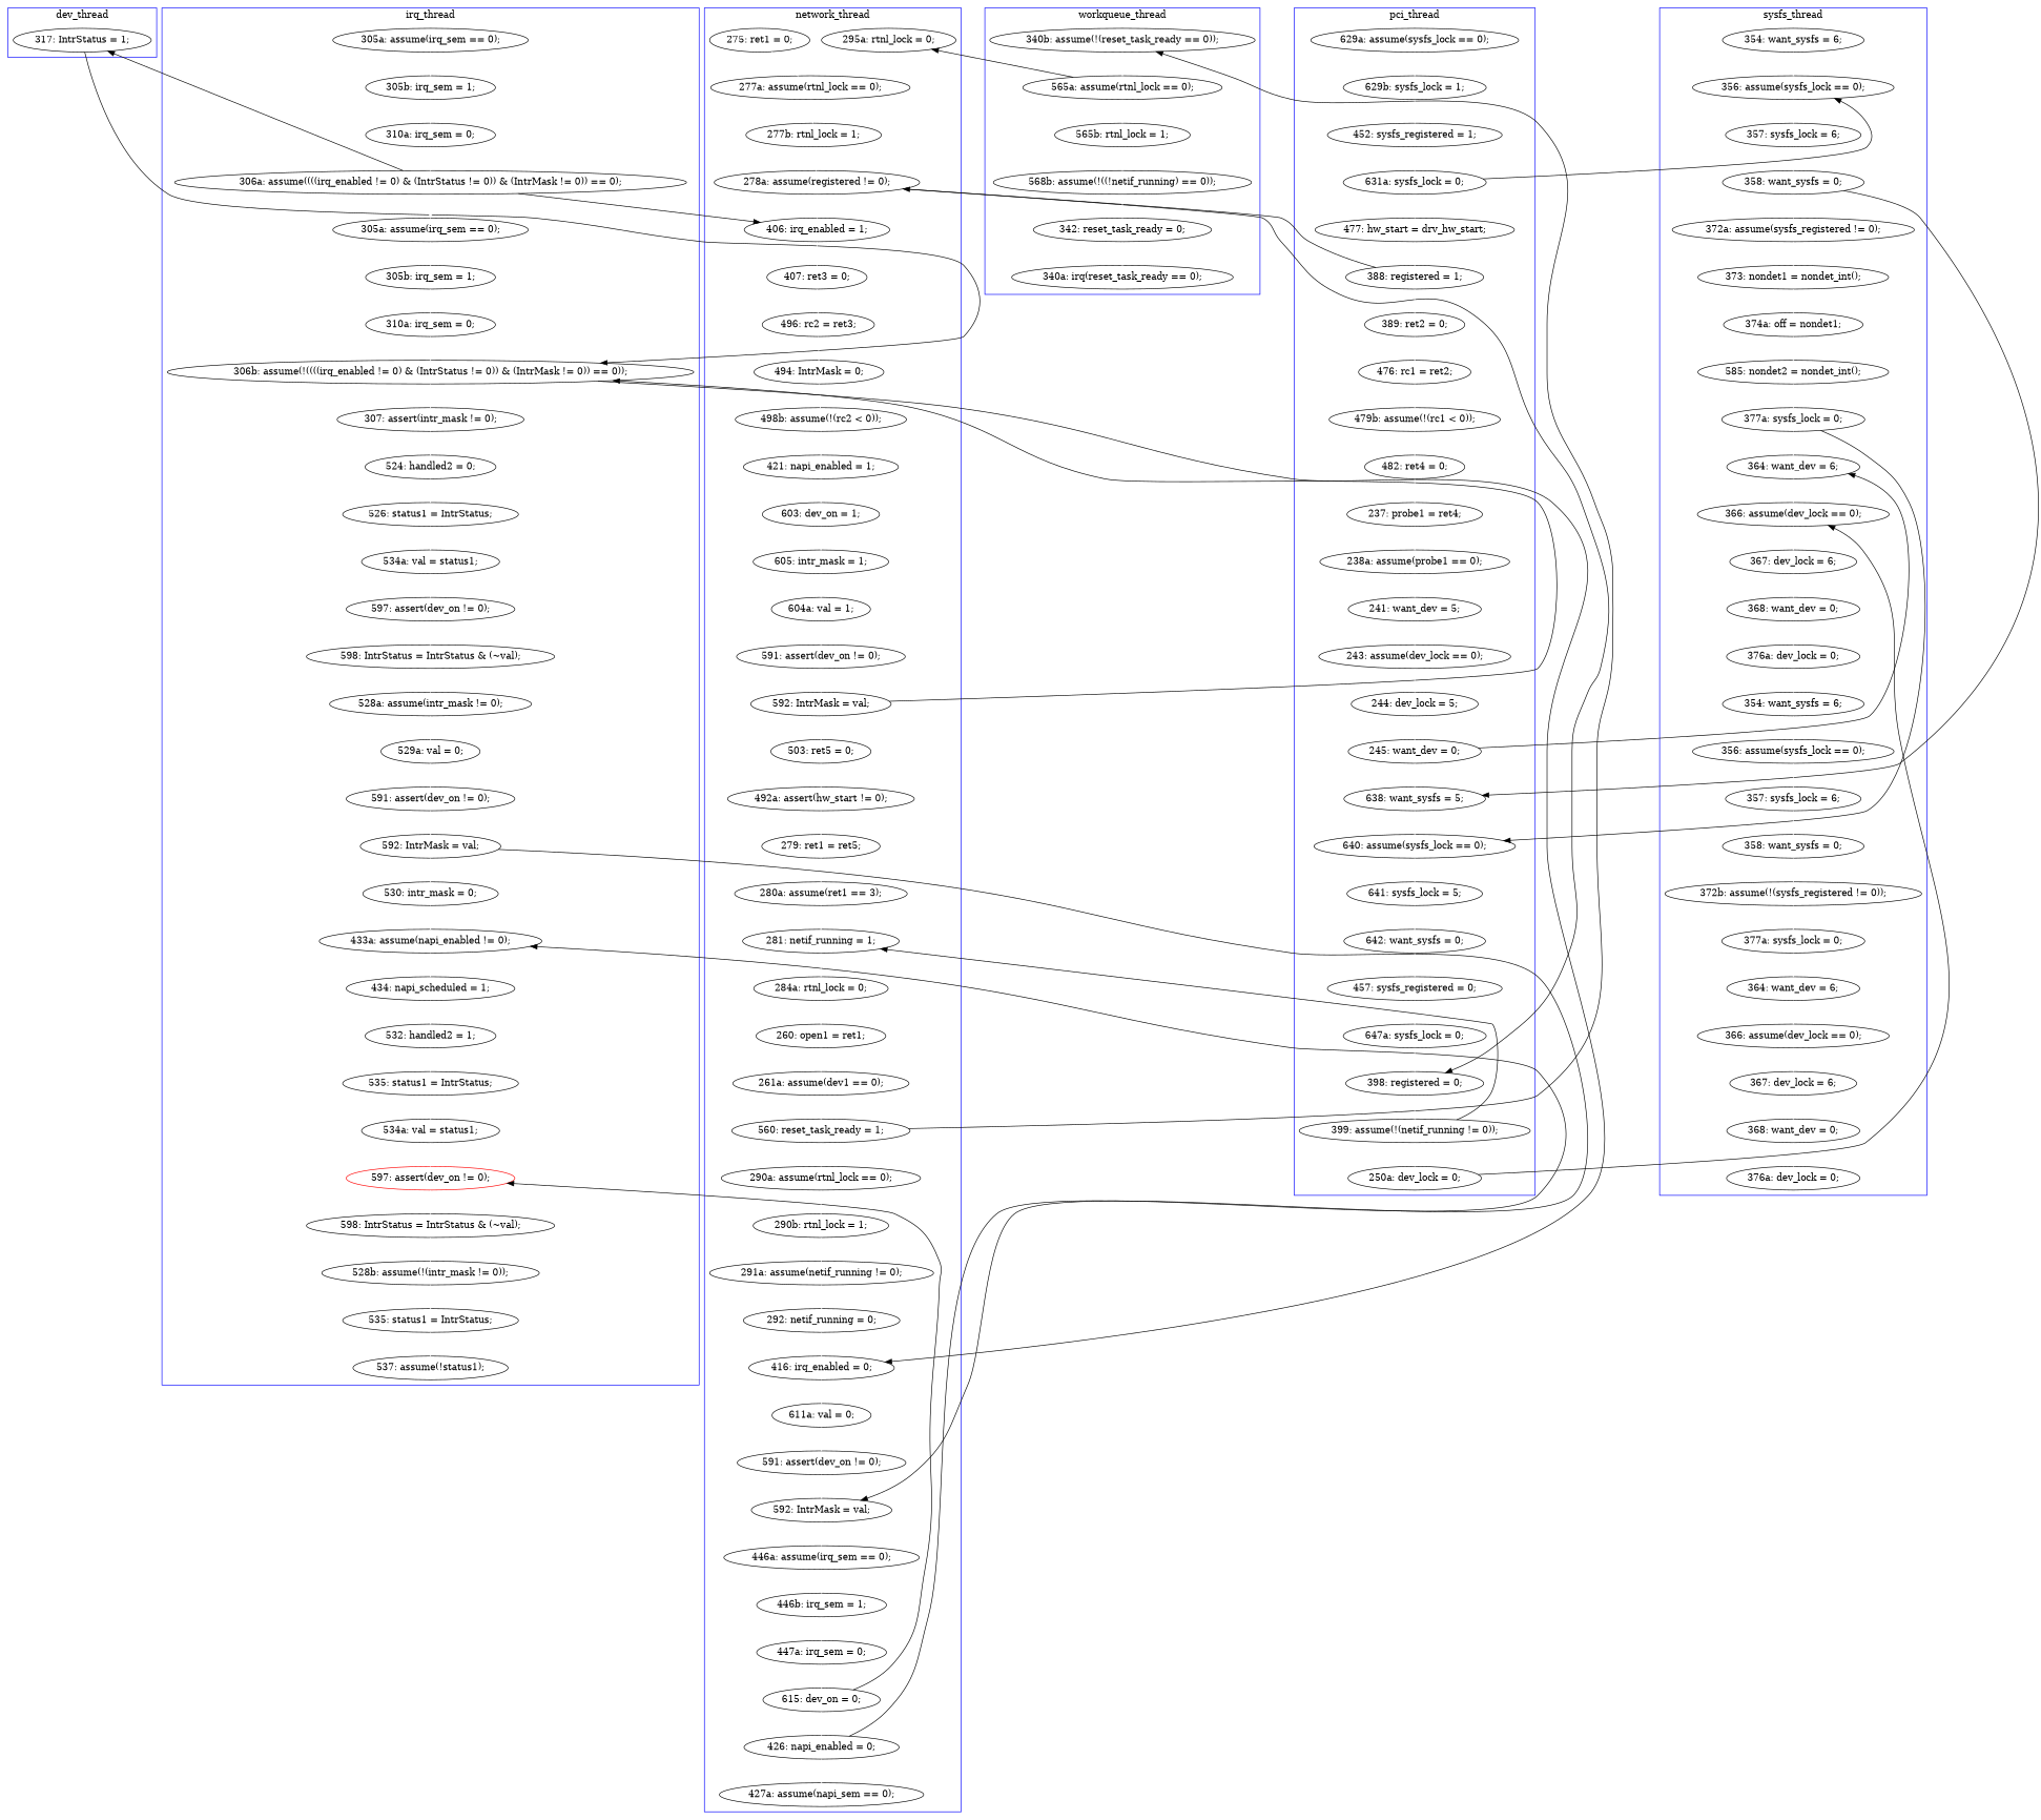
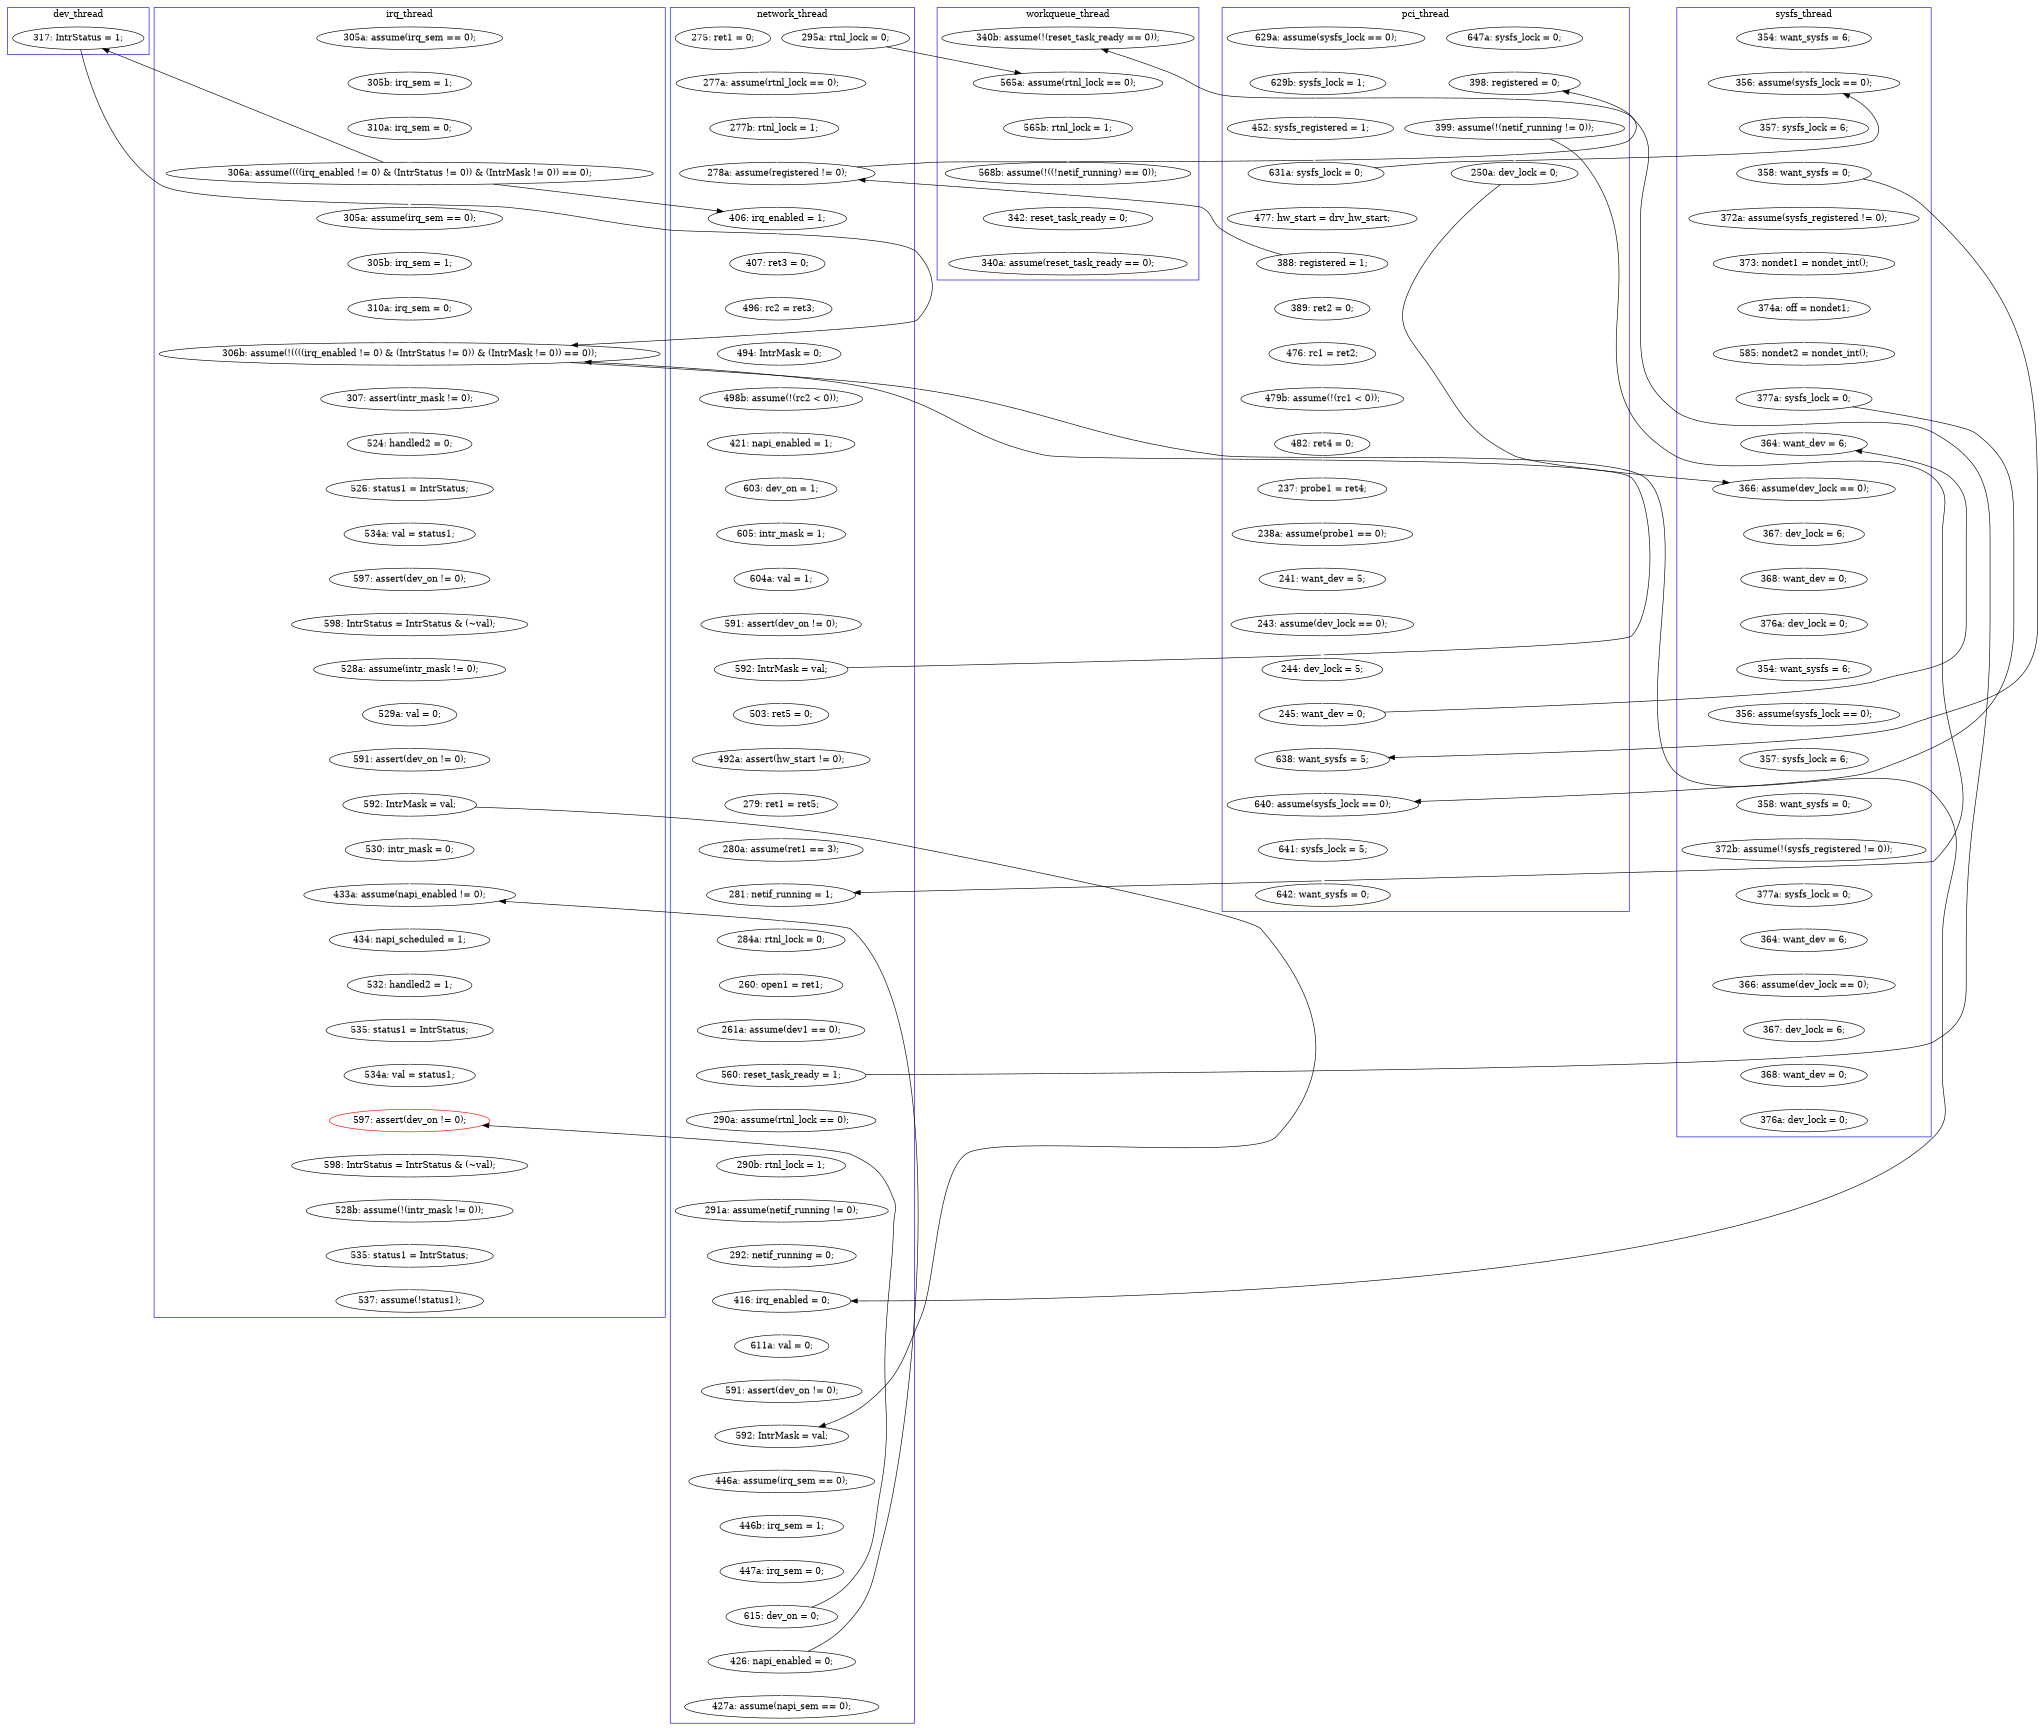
  digraph {
    edge [color=white style=solid]
    n1 [label="317: IntrStatus = 1;"]
    n2 [label="604a: val = 1;"]
    n3 [label="591: assert(dev_on != 0);"]
    n4 [label="498b: assume(!(rc2 < 0));"]
    n5 [label="421: napi_enabled = 1;"]
    n6 [label="615: dev_on = 0;"]
    n7 [label="295a: rtnl_lock = 0;"]
    n8 [label="592: IntrMask = val;"]
    n9 [label="427a: assume(napi_sem == 0);"]
    n10 [label="605: intr_mask = 1;"]
    n11 [label="277a: assume(rtnl_lock == 0);"]
    n12 [label="277b: rtnl_lock = 1;"]
    n13 [label="279: ret1 = ret5;"]
    n14 [label="280a: assume(ret1 == 3);"]
    n15 [label="496: rc2 = ret3;"]
    n16 [label="494: IntrMask = 0;"]
    n17 [label="290b: rtnl_lock = 1;"]
    n18 [label="291a: assume(netif_running != 0);"]
    n19 [label="592: IntrMask = val;"]
    n20 [label="446a: assume(irq_sem == 0);"]
    n21 [label="446b: irq_sem = 1;"]
    n22 [label="426: napi_enabled = 0;"]
    n23 [label="407: ret3 = 0;"]
    n24 [label="603: dev_on = 1;"]
    n25 [label="591: assert(dev_on != 0);"]
    n26 [label="406: irq_enabled = 1;"]
    n27 [label="281: netif_running = 1;"]
    n28 [label="284a: rtnl_lock = 0;"]
    n29 [label="275: ret1 = 0;"]
    n30 [label="290a: assume(rtnl_lock == 0);"]
    n31 [label="278a: assume(registered != 0);"]
    n32 [label="560: reset_task_ready = 1;"]
    n33 [label="492a: assert(hw_start != 0);"]
    n34 [label="261a: assume(dev1 == 0);"]
    n35 [label="260: open1 = ret1;"]
    n36 [label="292: netif_running = 0;"]
    n37 [label="416: irq_enabled = 0;"]
    n38 [label="611a: val = 0;"]
    n39 [label="503: ret5 = 0;"]
    n40 [label="447a: irq_sem = 0;"]
    n41 [label="534a: val = status1;"]
    n42 [label="597: assert(dev_on != 0);"]
    n43 [color=red label="597: assert(dev_on != 0);"]
    n44 [label="306b: assume(!((((irq_enabled != 0) & (IntrStatus != 0)) & (IntrMask != 0)) == 0));"]
    n45 [label="591: assert(dev_on != 0);"]
    n46 [label="592: IntrMask = val;"]
    n47 [label="307: assert(intr_mask != 0);"]
    n48 [label="524: handled2 = 0;"]
    n49 [label="598: IntrStatus = IntrStatus & (~val);"]
    n50 [label="526: status1 = IntrStatus;"]
    n51 [label="535: status1 = IntrStatus;"]
    n52 [label="534a: val = status1;"]
    n53 [label="532: handled2 = 1;"]
    n54 [label="433a: assume(napi_enabled != 0);"]
    n55 [label="434: napi_scheduled = 1;"]
    n56 [label="598: IntrStatus = IntrStatus & (~val);"]
    n57 [label="306a: assume((((irq_enabled != 0) & (IntrStatus != 0)) & (IntrMask != 0)) == 0);"]
    n58 [label="305a: assume(irq_sem == 0);"]
    n59 [label="305b: irq_sem = 1;"]
    n60 [label="310a: irq_sem = 0;"]
    n61 [label="528b: assume(!(intr_mask != 0));"]
    n62 [label="528a: assume(intr_mask != 0);"]
    n63 [label="530: intr_mask = 0;"]
    n64 [label="529a: val = 0;"]
    n65 [label="305b: irq_sem = 1;"]
    n66 [label="535: status1 = IntrStatus;"]
    n67 [label="310a: irq_sem = 0;"]
    n68 [label="305a: assume(irq_sem == 0);"]
    n69 [label="537: assume(!status1);"]
    n70 [label="366: assume(dev_lock == 0);"]
    n71 [label="377a: sysfs_lock = 0;"]
    n72 [label="364: want_dev = 6;"]
    n73 [label="356: assume(sysfs_lock == 0);"]
    n74 [label="357: sysfs_lock = 6;"]
    n75 [label="354: want_sysfs = 6;"]
    n76 [label="358: want_sysfs = 0;"]
    n77 [label="366: assume(dev_lock == 0);"]
    n78 [label="367: dev_lock = 6;"]
    n79 [label="374a: off = nondet1;"]
    n80 [label="585: nondet2 = nondet_int();"]
    n81 [label="364: want_dev = 6;"]
    n82 [label="377a: sysfs_lock = 0;"]
    n83 [label="354: want_sysfs = 6;"]
    n84 [label="356: assume(sysfs_lock == 0);"]
    n85 [label="373: nondet1 = nondet_int();"]
    n86 [label="368: want_dev = 0;"]
    n87 [label="376a: dev_lock = 0;"]
    n88 [label="357: sysfs_lock = 6;"]
    n89 [label="367: dev_lock = 6;"]
    n90 [label="358: want_sysfs = 0;"]
    n91 [label="372b: assume(!(sysfs_registered != 0));"]
    n92 [label="368: want_dev = 0;"]
    n93 [label="376a: dev_lock = 0;"]
    n94 [label="372a: assume(sysfs_registered != 0);"]
    n95 [label="250a: dev_lock = 0;"]
    n96 [label="245: want_dev = 0;"]
    n97 [label="638: want_sysfs = 5;"]
    n98 [label="647a: sysfs_lock = 0;"]
    n99 [label="398: registered = 0;"]
    n100 [label="640: assume(sysfs_lock == 0);"]
    n101 [label="477: hw_start = drv_hw_start;"]
    n102 [label="388: registered = 1;"]
    n103 [label="631a: sysfs_lock = 0;"]
    n104 [label="452: sysfs_registered = 1;"]
    n105 [label="237: probe1 = ret4;"]
    n106 [label="238a: assume(probe1 == 0);"]
    n107 [label="389: ret2 = 0;"]
    n108 [label="476: rc1 = ret2;"]
    n109 [label="241: want_dev = 5;"]
-   n110 [label="457: sysfs_registered = 0;"]
    n111 [label="629b: sysfs_lock = 1;"]
    n112 [label="244: dev_lock = 5;"]
    n113 [label="399: assume(!(netif_running != 0));"]
    n114 [label="641: sysfs_lock = 5;"]
    n115 [label="642: want_sysfs = 0;"]
    n116 [label="482: ret4 = 0;"]
    n117 [label="629a: assume(sysfs_lock == 0);"]
    n118 [label="479b: assume(!(rc1 < 0));"]
    n119 [label="243: assume(dev_lock == 0);"]
    n120 [label="565a: assume(rtnl_lock == 0);"]
    n121 [label="565b: rtnl_lock = 1;"]
    n122 [label="568b: assume(!((!netif_running) == 0));"]
    n123 [label="342: reset_task_ready = 0;"]
    n124 [label="340b: assume(!(reset_task_ready == 0));"]
-   n125 [label="340a: irq(reset_task_ready == 0);"]
+   n125 [label="340a: assume(reset_task_ready == 0);"]
    subgraph cluster_1 {
      color=blue
      label=dev_thread
      n1
    }
    subgraph cluster_2 {
      color=blue
      label=network_thread
      n2
      n3
      n4
      n5
      n6
      n7
      n8
      n9
      n10
      n11
      n12
      n13
      n14
      n15
      n16
      n17
      n18
      n19
      n20
      n21
      n22
      n23
      n24
      n25
      n26
      n27
      n28
      n29
      n30
      n31
      n32
      n33
      n34
      n35
      n36
      n37
      n38
      n39
      n40
    }
    subgraph cluster_3 {
      color=blue
      label=irq_thread
      n41
      n42
      n43
      n44
      n45
      n46
      n47
      n48
      n49
      n50
      n51
      n52
      n53
      n54
      n55
      n56
      n57
      n58
      n59
      n60
      n61
      n62
      n63
      n64
      n65
      n66
      n67
      n68
      n69
    }
    subgraph cluster_4 {
      color=blue
      label=sysfs_thread
      n70
      n71
      n72
      n73
      n74
      n75
      n76
      n77
      n78
      n79
      n80
      n81
      n82
      n83
      n84
      n85
      n86
      n87
      n88
      n89
      n90
      n91
      n92
      n93
      n94
    }
    subgraph cluster_5 {
      color=blue
      label=pci_thread
      n95
      n96
      n97
      n98
      n99
      n100
      n101
      n102
      n103
      n104
      n105
      n106
      n107
      n108
      n109
-     n110
      n111
      n112
      n113
      n114
      n115
      n116
      n117
      n118
      n119
    }
    subgraph cluster_6 {
      color=blue
      label=workqueue_thread
      n120
      n121
      n122
      n123
      n124
      n125
    }
    n1 -> n44 [color=black constraint=false]
    n2 -> n3
    n3 -> n8
    n4 -> n5
    n5 -> n24
    n6 -> n22
    n6 -> n43 [color=black constraint=false]
-   n120 -> n7 [color=black constraint=false]
+   n7 -> n120 [color=black constraint=false]
    n8 -> n39
    n8 -> n44 [color=black constraint=false]
    n10 -> n2
    n11 -> n12
    n12 -> n31
    n13 -> n14
    n14 -> n27
    n15 -> n16
    n16 -> n4
    n17 -> n18
    n18 -> n36
    n19 -> n20
    n20 -> n21
    n21 -> n40
    n22 -> n9
    n22 -> n54 [color=black constraint=false]
    n23 -> n15
    n24 -> n10
    n25 -> n19
    n26 -> n23
    n27 -> n28
    n28 -> n35
    n29 -> n11
    n30 -> n17
    n31 -> n26
    n31 -> n99 [color=black constraint=false]
    n32 -> n30
    n32 -> n124 [color=black constraint=false]
    n33 -> n13
    n34 -> n32
    n35 -> n34
    n36 -> n37
    n37 -> n38
    n38 -> n25
    n39 -> n33
    n40 -> n6
    n41 -> n42
    n42 -> n56
    n43 -> n49
    n44 -> n37 [color=black constraint=false]
    n44 -> n47
    n45 -> n46
    n46 -> n19 [color=black constraint=false]
    n46 -> n63
    n47 -> n48
    n48 -> n50
    n49 -> n61
    n50 -> n41
    n51 -> n52
    n52 -> n43
    n53 -> n51
    n54 -> n55
    n55 -> n53
    n56 -> n62
    n57 -> n1 [color=black constraint=false]
    n57 -> n26 [color=black constraint=false]
    n57 -> n58
    n58 -> n65
    n59 -> n60
    n60 -> n57
    n61 -> n66
    n62 -> n64
    n63 -> n54
    n64 -> n45
    n65 -> n67
    n66 -> n69
    n67 -> n44
    n68 -> n59
    n70 -> n89
    n71 -> n72
    n71 -> n100 [color=black constraint=false]
    n72 -> n70
    n73 -> n74
    n74 -> n76
    n75 -> n73
    n76 -> n94
    n76 -> n97 [color=black constraint=false]
    n77 -> n78
    n78 -> n92
    n79 -> n80
    n80 -> n71
    n81 -> n77
    n82 -> n81
    n83 -> n84
    n84 -> n88
    n85 -> n79
    n86 -> n87
    n87 -> n83
    n88 -> n90
    n89 -> n86
    n90 -> n91
    n91 -> n82
    n92 -> n93
    n94 -> n85
    n95 -> n70 [color=black constraint=false]
    n96 -> n72 [color=black constraint=false]
    n96 -> n97
    n97 -> n100
    n98 -> n99
    n99 -> n113
    n100 -> n114
    n101 -> n102
    n102 -> n31 [color=black constraint=false]
    n102 -> n107
    n103 -> n73 [color=black constraint=false]
    n103 -> n101
    n104 -> n103
    n105 -> n106
    n106 -> n109
    n107 -> n108
    n108 -> n118
    n109 -> n119
-   n110 -> n98
    n111 -> n104
    n112 -> n96
    n113 -> n27 [color=black constraint=false]
    n113 -> n95
    n114 -> n115
-   n115 -> n110
    n116 -> n105
    n117 -> n111
    n118 -> n116
    n119 -> n112
    n120 -> n121
    n121 -> n122
    n122 -> n123
    n123 -> n125
    n124 -> n120
  }
